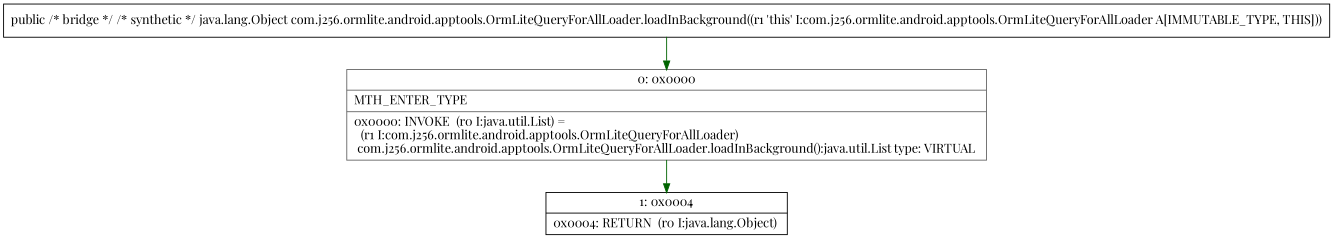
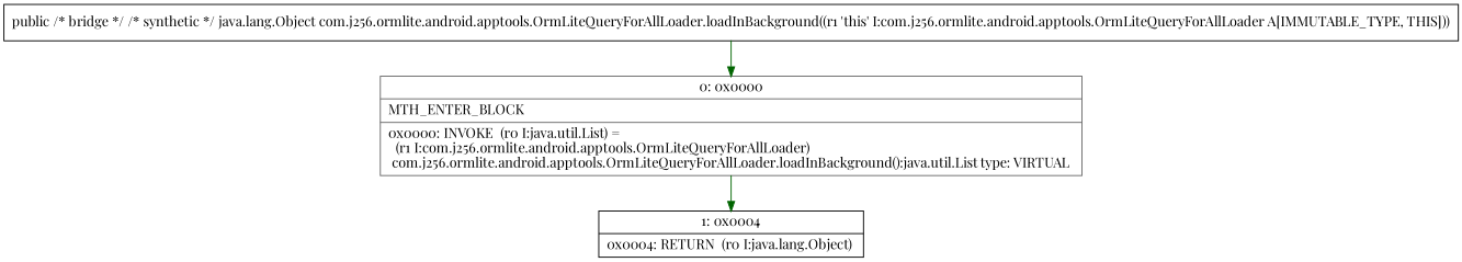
  digraph {
    fontname="Playfair Display"
    node [shape=record color=black fontname="Playfair Display"]
    edge [color=darkgreen fontname="Playfair Display"]
-   n1 [label="{0\:\ 0x0000|MTH_ENTER_TYPE\l|0x0000: INVOKE  (r0 I:java.util.List) = \l  (r1 I:com.j256.ormlite.android.apptools.OrmLiteQueryForAllLoader)\l com.j256.ormlite.android.apptools.OrmLiteQueryForAllLoader.loadInBackground():java.util.List type: VIRTUAL \l}" color=gray40]
+   n1 [label="{0\:\ 0x0000|MTH_ENTER_BLOCK\l|0x0000: INVOKE  (r0 I:java.util.List) = \l  (r1 I:com.j256.ormlite.android.apptools.OrmLiteQueryForAllLoader)\l com.j256.ormlite.android.apptools.OrmLiteQueryForAllLoader.loadInBackground():java.util.List type: VIRTUAL \l}" color=gray40]
    n2 [label="{1\:\ 0x0004|0x0004: RETURN  (r0 I:java.lang.Object) \l}"]
    n3 [label="{public \/* bridge *\/ \/* synthetic *\/ java.lang.Object com.j256.ormlite.android.apptools.OrmLiteQueryForAllLoader.loadInBackground((r1 'this' I:com.j256.ormlite.android.apptools.OrmLiteQueryForAllLoader A[IMMUTABLE_TYPE, THIS])) }"]
    n1 -> n2
    n3 -> n1
  }
